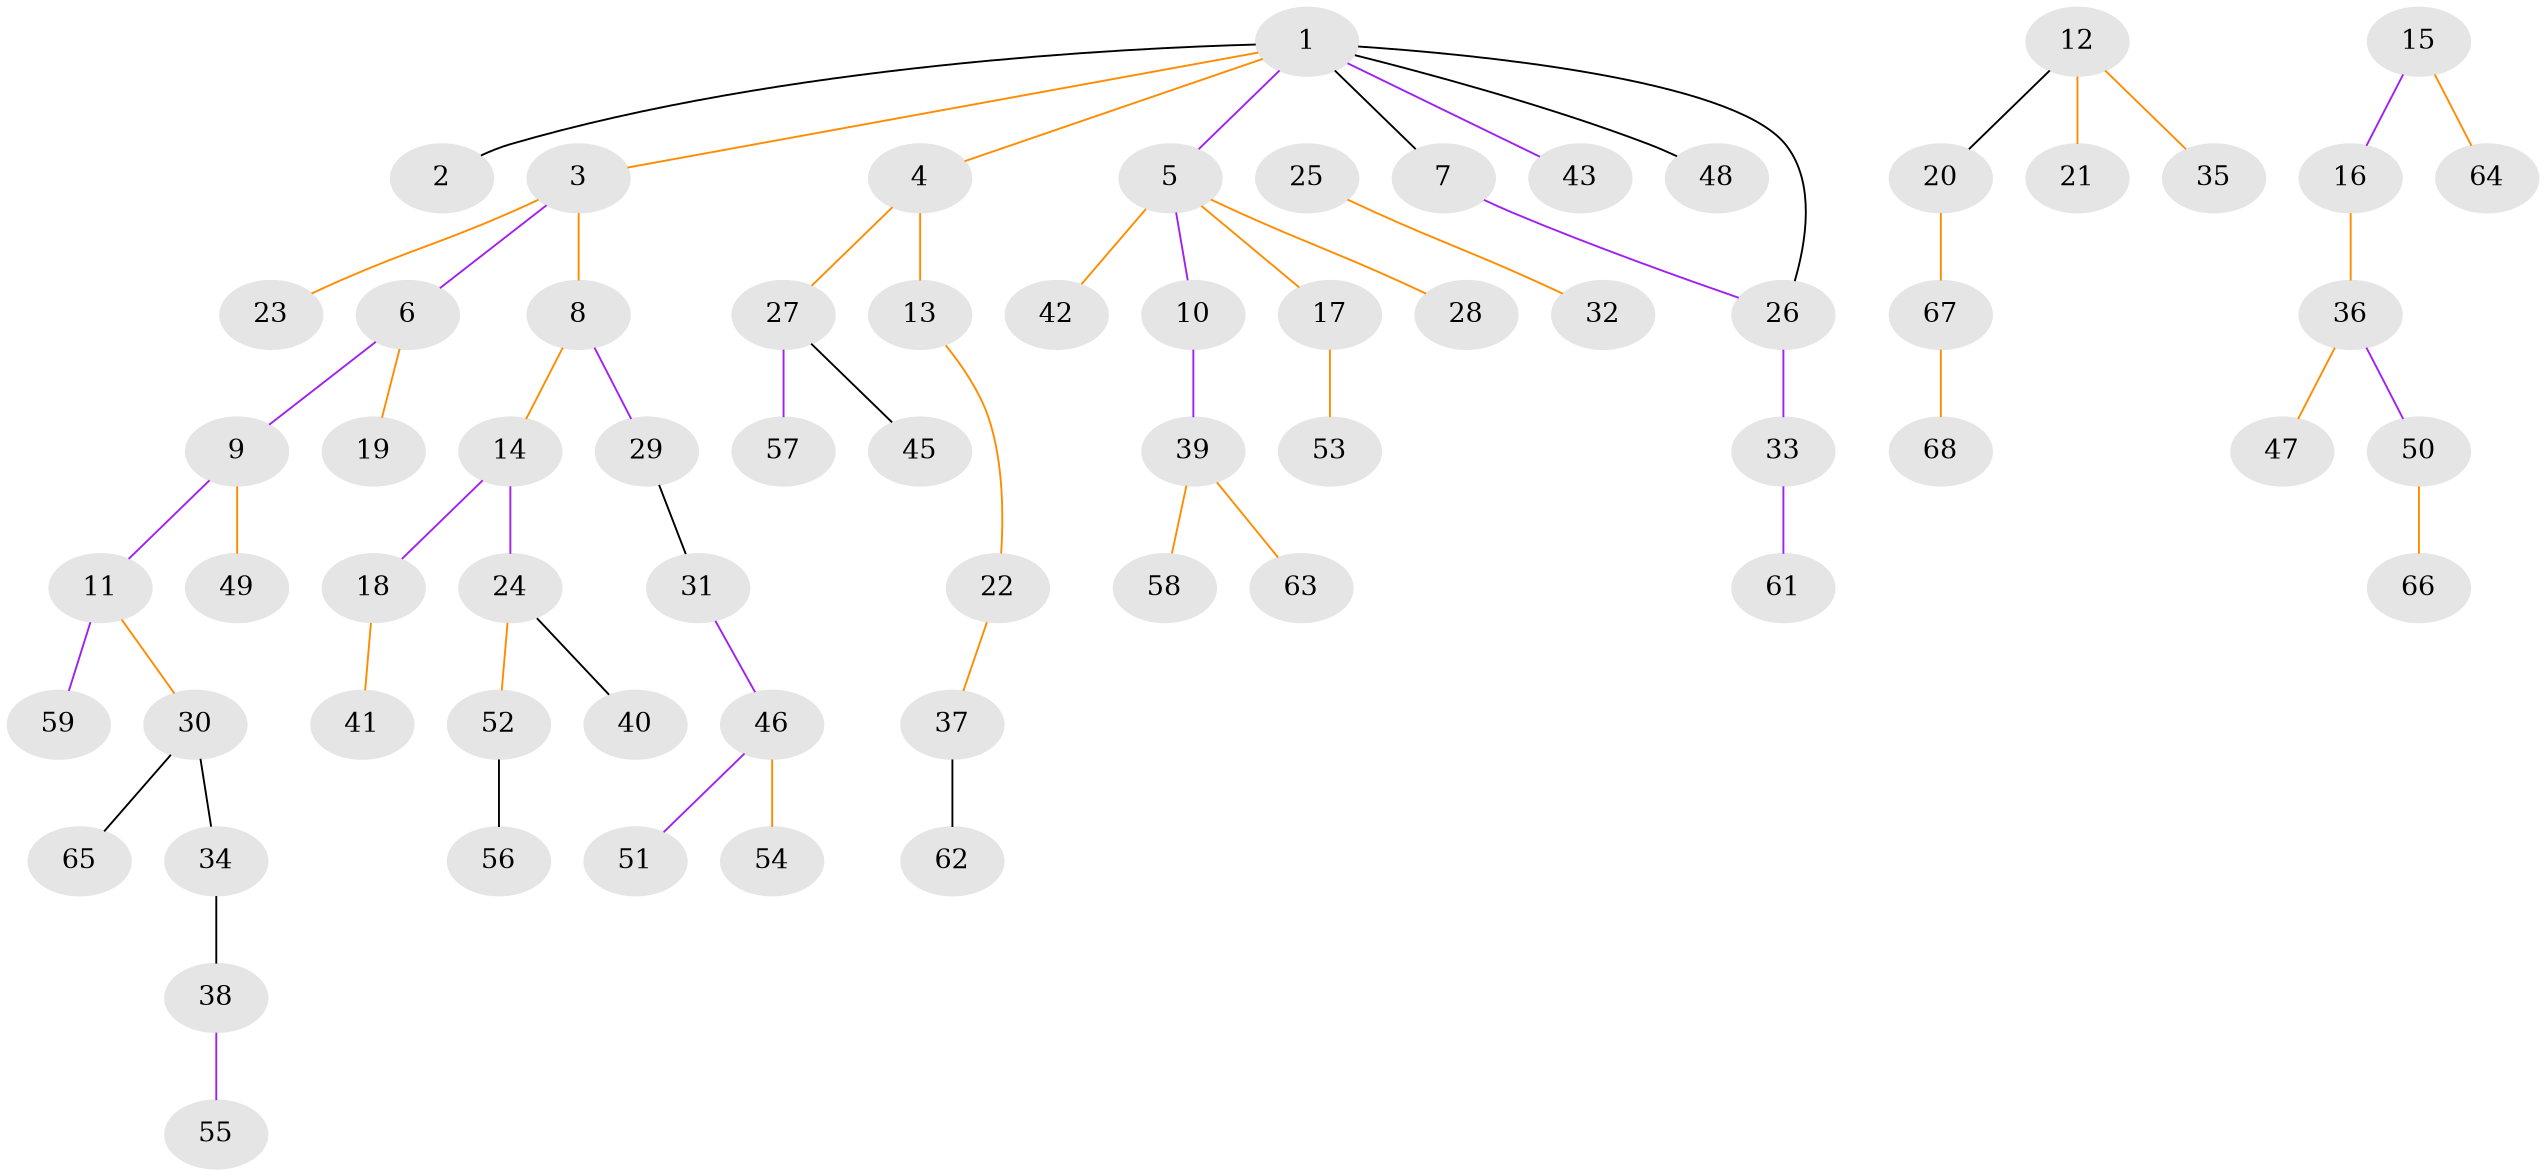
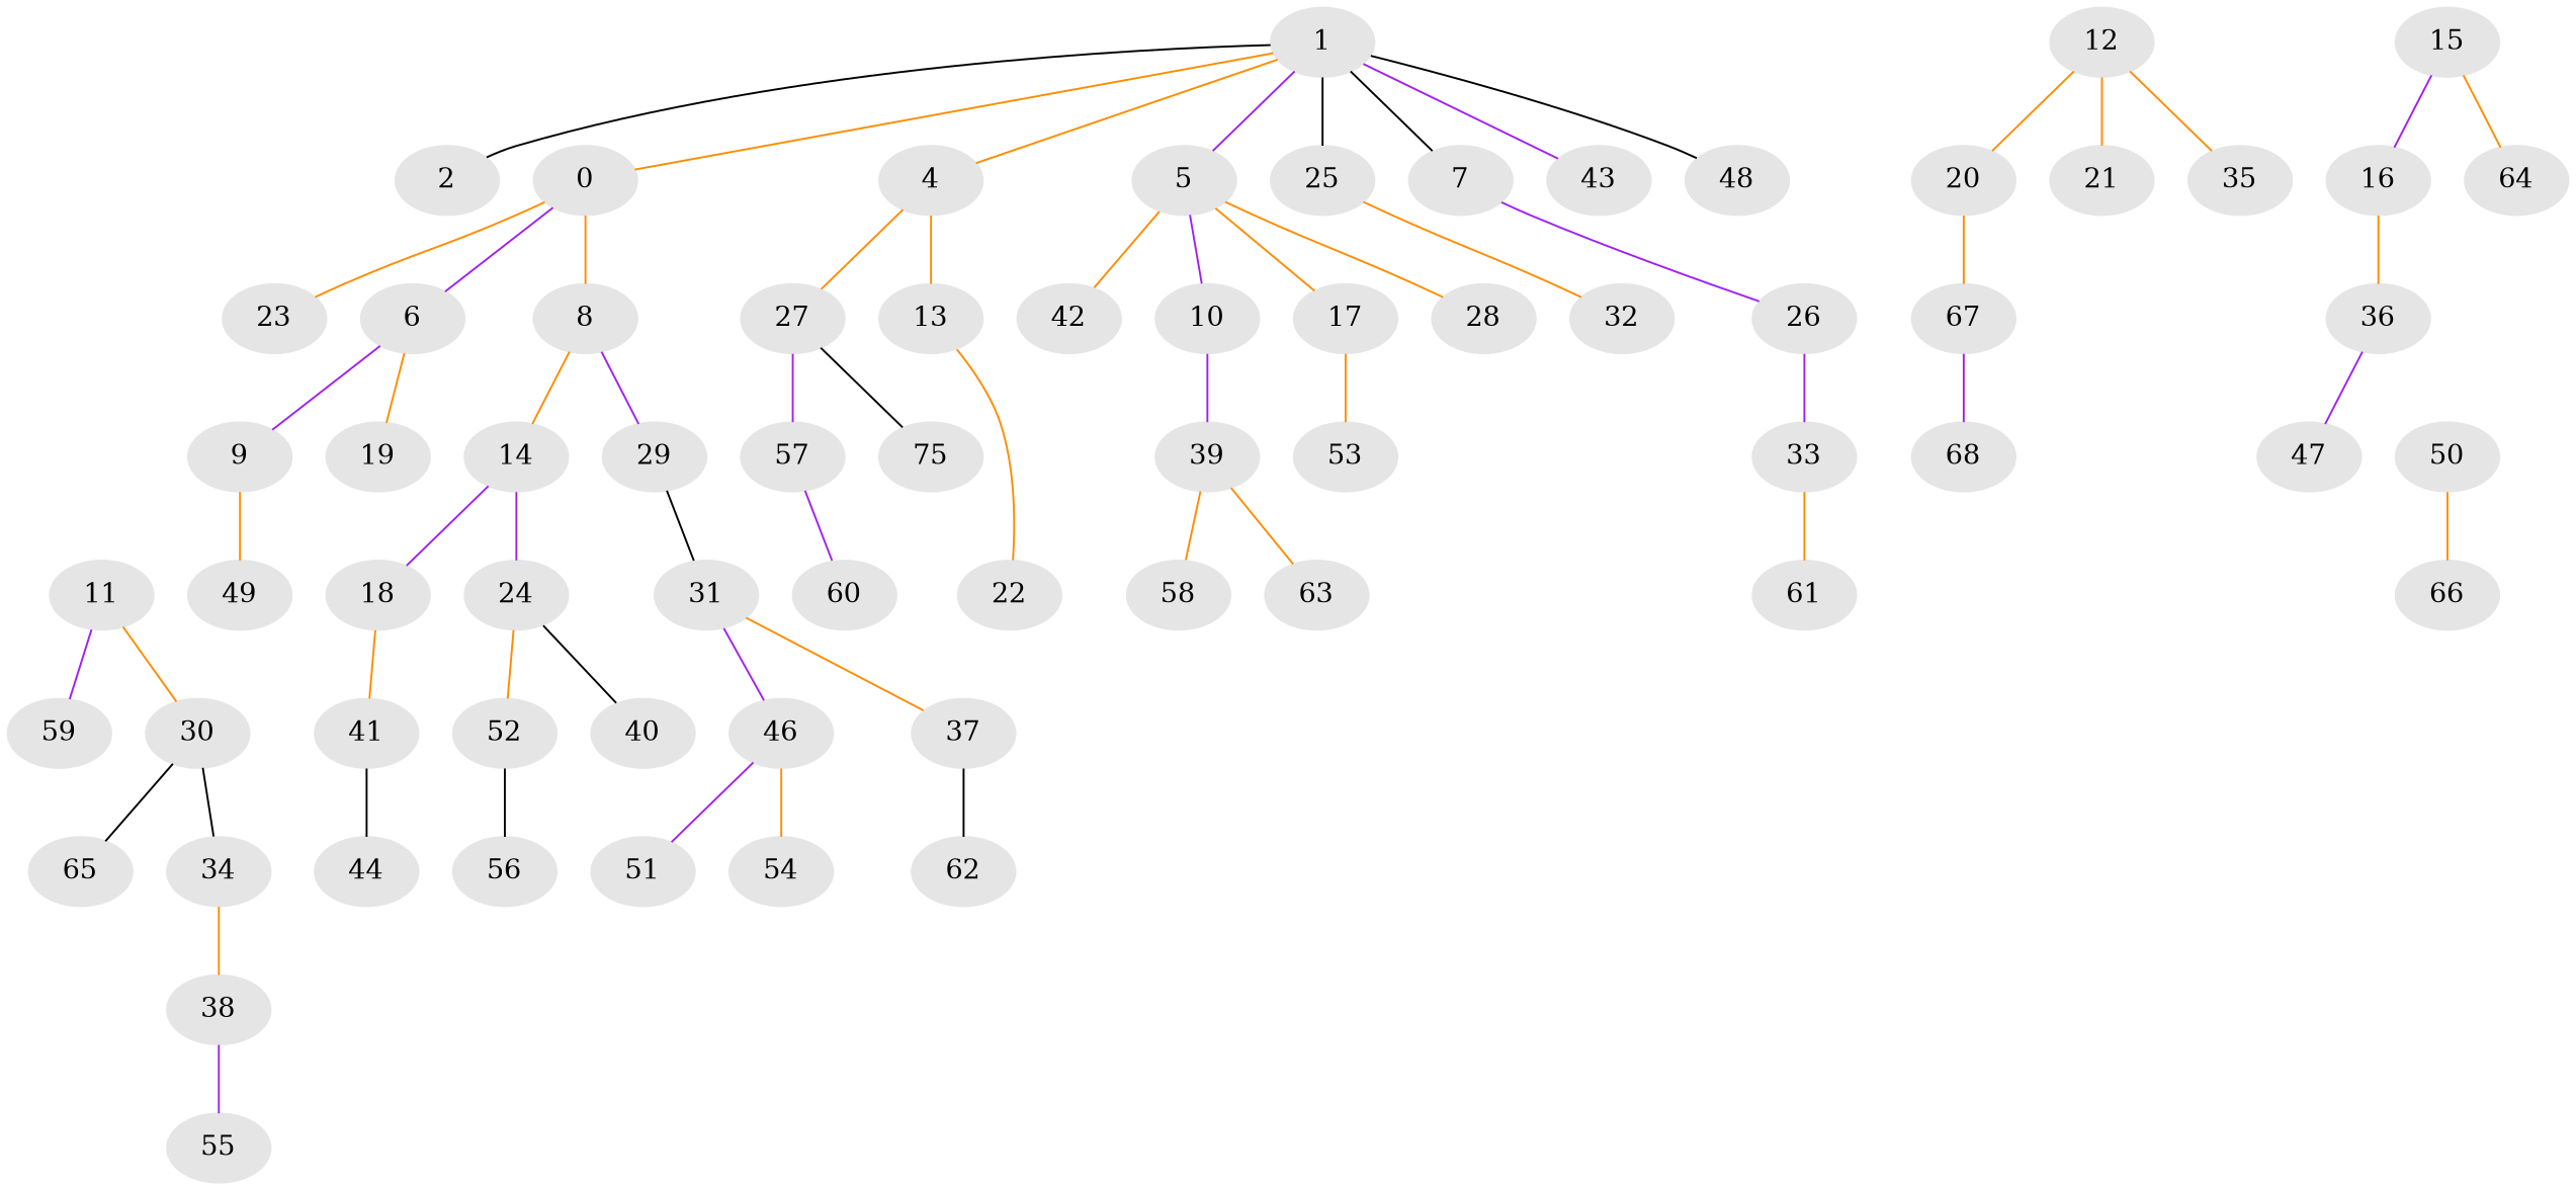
  graph {
    node [color=gray90 style=filled]
    edge [color=darkorange]
    1
    2
-   3
+   3 [label=0]
    4
    5
    7
    25
    43
    48
    6
    8
    23
    13
    27
    10
    17
    28
    42
    26
    32
    9
    19
    14
    29
    22
-   45
+   45 [label=75]
    57
    39
    12
    20
    21
    35
    53
    11
    49
    33
    18
    24
    31
    30
    59
    58
    63
    34
    65
    67
    15
    16
    64
    41
    40
    52
    36
    47
    50
+   44
    68
    56
    61
+   60
    37
    46
    38
    62
    51
    54
    55
    66
    1 -- 2 [color=black]
    1 -- 3
    1 -- 4
    1 -- 5 [color=purple]
    1 -- 7 [color=black]
-   1 -- 26 [color=black]
+   1 -- 25 [color=black]
    1 -- 43 [color=purple]
    1 -- 48 [color=black]
    3 -- 6 [color=purple]
    3 -- 8
    3 -- 23
    4 -- 13
    4 -- 27
    5 -- 10 [color=purple]
    5 -- 17
    5 -- 28
    5 -- 42
    7 -- 26 [color=purple]
    25 -- 32
    6 -- 9 [color=purple]
    6 -- 19
    8 -- 14
    8 -- 29 [color=purple]
    13 -- 22
    27 -- 45 [color=black]
    27 -- 57 [color=purple]
    10 -- 39 [color=purple]
    17 -- 53
    26 -- 33 [color=purple]
-   9 -- 11 [color=purple]
    9 -- 49
    14 -- 18 [color=purple]
    14 -- 24 [color=purple]
    29 -- 31 [color=black]
+   57 -- 60 [color=purple]
    39 -- 58
    39 -- 63
-   12 -- 20 [color=black]
+   12 -- 20
    12 -- 21
    12 -- 35
    20 -- 67
    11 -- 30
    11 -- 59 [color=purple]
-   33 -- 61 [color=purple]
+   33 -- 61
    18 -- 41
    24 -- 40 [color=black]
    24 -- 52
-   22 -- 37
+   31 -- 37
    31 -- 46 [color=purple]
    30 -- 34 [color=black]
    30 -- 65 [color=black]
-   34 -- 38 [color=black]
-   67 -- 68
+   34 -- 38
+   67 -- 68 [color=purple]
    15 -- 16 [color=purple]
    15 -- 64
    16 -- 36
+   41 -- 44 [color=black]
    52 -- 56 [color=black]
-   36 -- 47
-   36 -- 50 [color=purple]
+   36 -- 47 [color=purple]
    50 -- 66
    37 -- 62 [color=black]
    46 -- 51 [color=purple]
    46 -- 54
    38 -- 55 [color=purple]
  }
